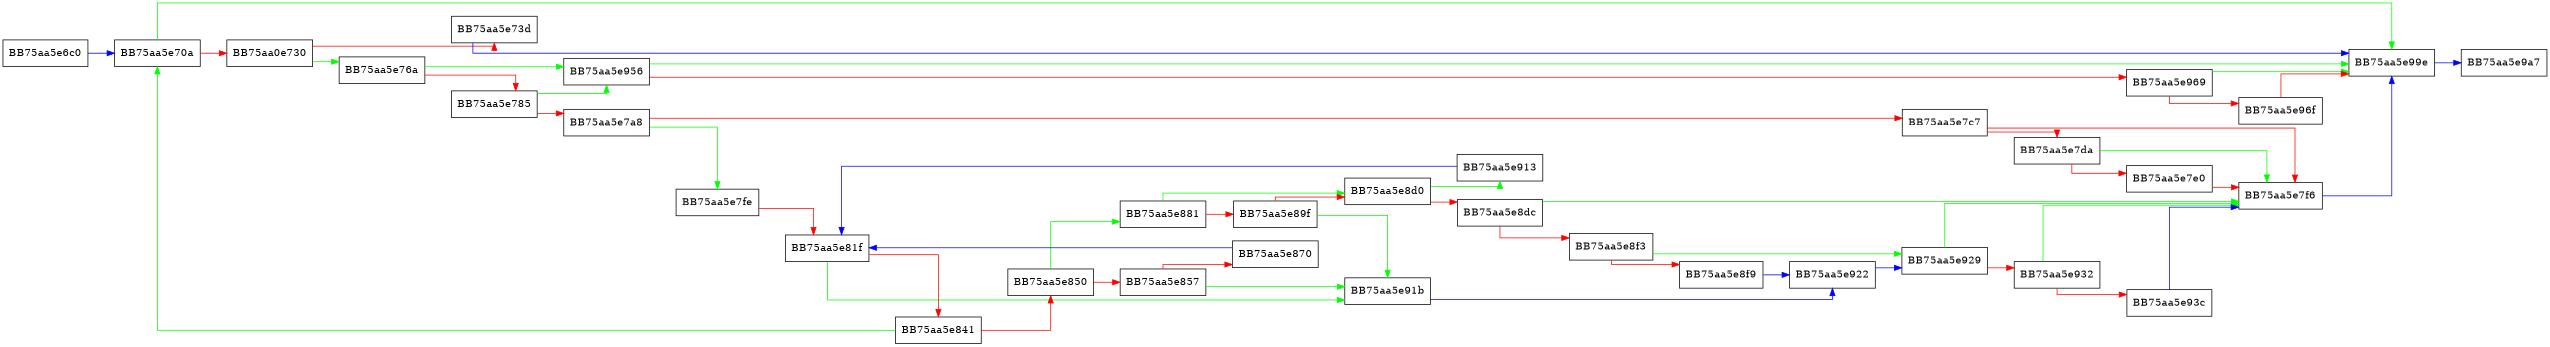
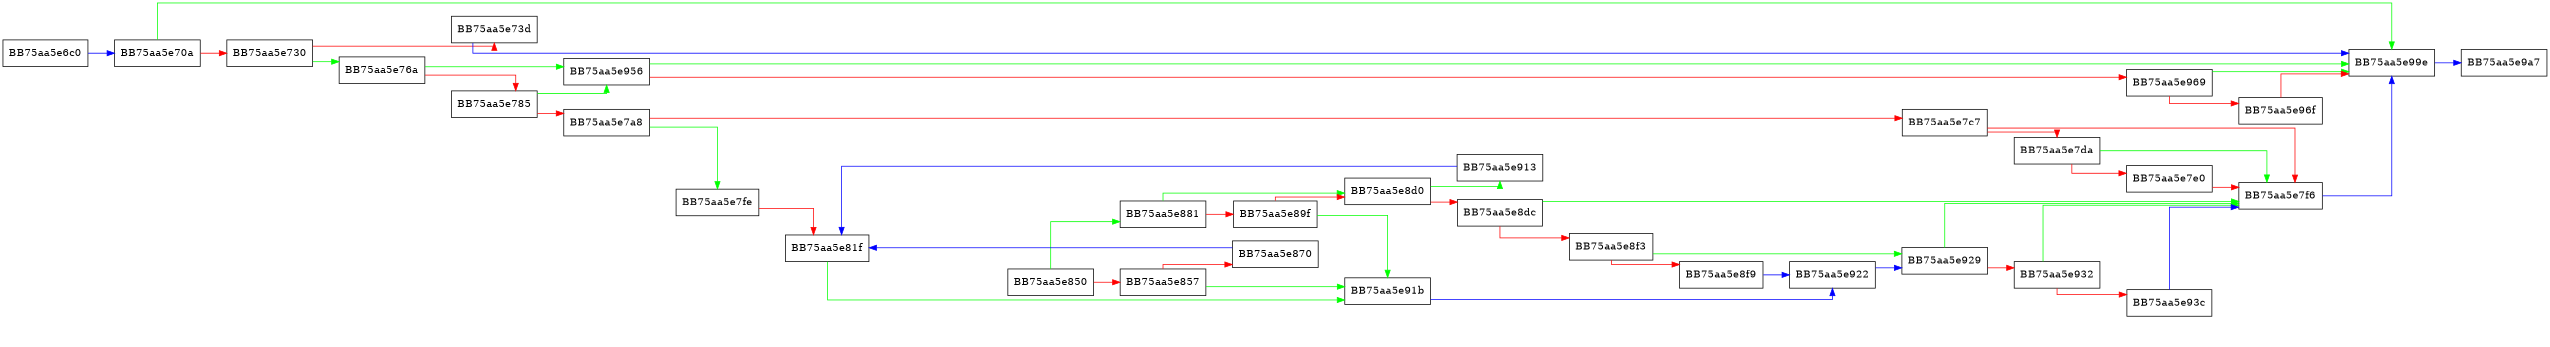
  digraph {
    rankdir=LR
    splines=ortho
    node [shape=box]
    edge [color=red]
    BB75aa5e6c0
    BB75aa5e70a
    BB75aa5e99e
-   BB75aa5e730 [label=BB75aa0e730]
+   BB75aa5e730
    BB75aa5e9a7
    BB75aa5e76a
    BB75aa5e73d
    BB75aa5e956
    BB75aa5e785
    BB75aa5e969
    BB75aa5e7a8
    BB75aa5e96f
    BB75aa5e7fe
    BB75aa5e7c7
    BB75aa5e81f
    BB75aa5e7f6
    BB75aa5e7da
    BB75aa5e91b
-   BB75aa5e841
    BB75aa5e7e0
    BB75aa5e922
    BB75aa5e850
    BB75aa5e929
    BB75aa5e881
    BB75aa5e857
    BB75aa5e89f
    BB75aa5e8d0
    BB75aa5e870
    BB75aa5e913
    BB75aa5e8dc
    BB75aa5e8f3
    BB75aa5e8f9
    BB75aa5e932
    BB75aa5e93c
    BB75aa5e6c0 -> BB75aa5e70a [color=blue]
    BB75aa5e70a -> BB75aa5e99e [color=green]
    BB75aa5e70a -> BB75aa5e730
    BB75aa5e99e -> BB75aa5e9a7 [color=blue]
    BB75aa5e730 -> BB75aa5e76a [color=green]
    BB75aa5e730 -> BB75aa5e73d
    BB75aa5e76a -> BB75aa5e956 [color=green]
    BB75aa5e76a -> BB75aa5e785
    BB75aa5e73d -> BB75aa5e99e [color=blue]
    BB75aa5e956 -> BB75aa5e99e [color=green]
    BB75aa5e956 -> BB75aa5e969
    BB75aa5e785 -> BB75aa5e956 [color=green]
    BB75aa5e785 -> BB75aa5e7a8
    BB75aa5e969 -> BB75aa5e99e [color=green]
    BB75aa5e969 -> BB75aa5e96f
    BB75aa5e7a8 -> BB75aa5e7fe [color=green]
    BB75aa5e7a8 -> BB75aa5e7c7
    BB75aa5e96f -> BB75aa5e99e
    BB75aa5e7fe -> BB75aa5e81f
    BB75aa5e7c7 -> BB75aa5e7f6
    BB75aa5e7c7 -> BB75aa5e7da
    BB75aa5e81f -> BB75aa5e91b [color=green]
-   BB75aa5e81f -> BB75aa5e841
    BB75aa5e7f6 -> BB75aa5e99e [color=blue]
    BB75aa5e7da -> BB75aa5e7f6 [color=green]
    BB75aa5e7da -> BB75aa5e7e0
    BB75aa5e91b -> BB75aa5e922 [color=blue]
-   BB75aa5e841 -> BB75aa5e70a [color=green]
-   BB75aa5e841 -> BB75aa5e850
    BB75aa5e7e0 -> BB75aa5e7f6
    BB75aa5e922 -> BB75aa5e929 [color=blue]
    BB75aa5e850 -> BB75aa5e881 [color=green]
    BB75aa5e850 -> BB75aa5e857
    BB75aa5e929 -> BB75aa5e7f6 [color=green]
    BB75aa5e929 -> BB75aa5e932
    BB75aa5e881 -> BB75aa5e89f
    BB75aa5e881 -> BB75aa5e8d0 [color=green]
    BB75aa5e857 -> BB75aa5e91b [color=green]
    BB75aa5e857 -> BB75aa5e870
    BB75aa5e89f -> BB75aa5e91b [color=green]
    BB75aa5e89f -> BB75aa5e8d0
    BB75aa5e8d0 -> BB75aa5e913 [color=green]
    BB75aa5e8d0 -> BB75aa5e8dc
    BB75aa5e870 -> BB75aa5e81f [color=blue]
    BB75aa5e913 -> BB75aa5e81f [color=blue]
    BB75aa5e8dc -> BB75aa5e7f6 [color=green]
    BB75aa5e8dc -> BB75aa5e8f3
    BB75aa5e8f3 -> BB75aa5e929 [color=green]
    BB75aa5e8f3 -> BB75aa5e8f9
    BB75aa5e8f9 -> BB75aa5e922 [color=blue]
    BB75aa5e932 -> BB75aa5e7f6 [color=green]
    BB75aa5e932 -> BB75aa5e93c
    BB75aa5e93c -> BB75aa5e7f6 [color=blue]
  }
